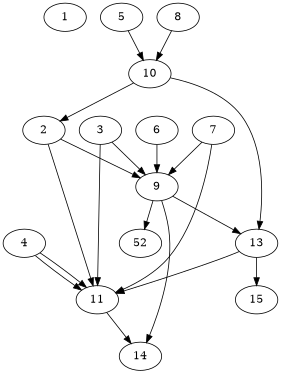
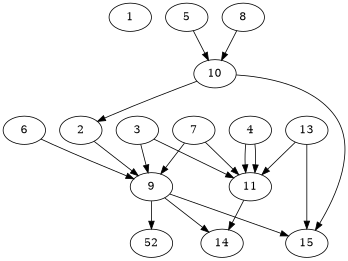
  digraph {
    node [alpha=0.08]
    1 [alpha=0.05 expect_size=32844800]
    2 [expect_size=9946112]
    9 [alpha=0.03 expect_size=48737280]
    11 [alpha=0.12 expect_size=39786496]
    n5 [alpha=0.07 expect_size=50781184 label=52]
    13 [alpha=0.12 expect_size=21838848]
    14 [alpha=0.11 expect_size=41208832]
    10 [alpha=0.04 expect_size=45212672]
    15 [alpha=0.07 expect_size=29860864]
    3 [expect_size=45017088]
    4 [alpha=0.15 expect_size=32706560]
    5 [expect_size=6103040]
    6 [alpha=0.15 expect_size=33203200]
    7 [alpha=0.01 expect_size=23901184]
    8 [alpha=0.02 expect_size=17614848]
    2 -> 9
-   2 -> 11
    9 -> n5
-   9 -> 13
+   9 -> 15
    9 -> 14
    11 -> 14
    13 -> 11
    13 -> 15
    10 -> 2
-   10 -> 13
+   10 -> 15
    3 -> 9
    3 -> 11
    4 -> 11
    4 -> 11
    5 -> 10
    6 -> 9
    7 -> 9
    7 -> 11
    8 -> 10
  }
